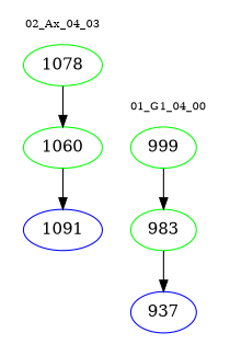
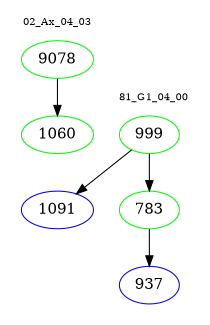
  digraph {
    node [color=green]
    edge [color=black]
-   n1 [label=1078]
+   n1 [label=9078]
    n2 [label=1060]
    n3 [color=blue label=1091]
    n4 [label=999]
-   n5 [label=983]
+   n5 [label=783]
    n6 [color=blue label=937]
    subgraph cluster_1 {
      color=white
      fontsize=10
      label="02_Ax_04_03"
      n1
      n2
      n3
    }
    subgraph cluster_2 {
      color=white
      fontsize=10
-     label="01_G1_04_00"
+     label="81_G1_04_00"
      n4
      n5
      n6
    }
    n1 -> n2
-   n2 -> n3
+   n4 -> n3
    n4 -> n5
    n5 -> n6
  }
